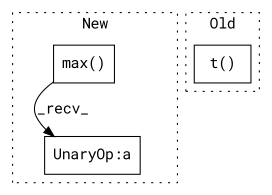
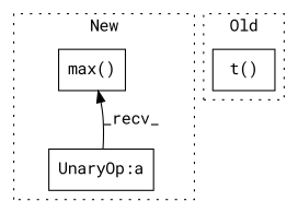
  digraph {
    fontname="Roboto Mono"
    node [a=75 shape=box fontname="Roboto Mono"]
    n1 [l="9,1" label="max()" s="8110,8120"]
    n2 [a=61 l=4 label="UnaryOp:a" s=8110]
    n3 [l=13 label="t()" s=4501]
    subgraph cluster_1 {
      label=New
      style=dotted
      n1
      n2
    }
    subgraph cluster_2 {
      label=Old
      style=dotted
      n3
    }
-   n1 -> n2 [label=_recv_ fontname="Roboto Mono"]
+   n2 -> n1 [label=_recv_ fontname="Roboto Mono"]
  }
